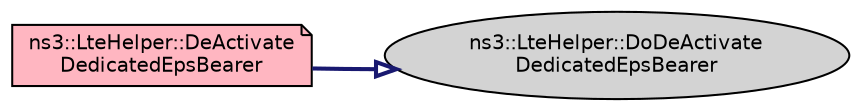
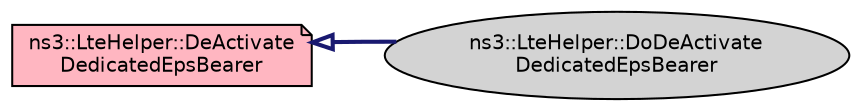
  digraph {
    rankdir=LR
    node [color=black fontname=Helvetica fontsize=10 style=filled]
    n1 [fillcolor=lightpink fontcolor=black height=0.2 label="ns3::LteHelper::DeActivate\lDedicatedEpsBearer" shape=note width=0.4]
    n2 [fillcolor=lightgrey height=0.2 label="ns3::LteHelper::DoDeActivate\lDedicatedEpsBearer" shape=ellipse width=0.4]
-   n1 -> n2 [color=midnightblue fontname=Helvetica fontsize=10 labelfontname=Helvetica labelfontsize=10 style=bold arrowhead=onormal]
+   n2 -> n1 [color=midnightblue fontname=Helvetica fontsize=10 labelfontname=Helvetica labelfontsize=10 style=bold arrowhead=onormal]
  }
